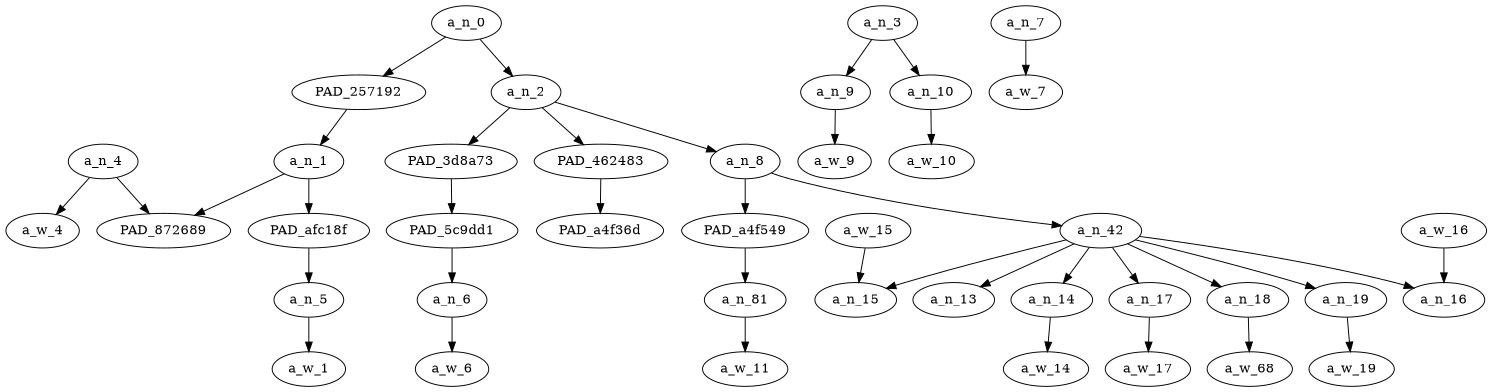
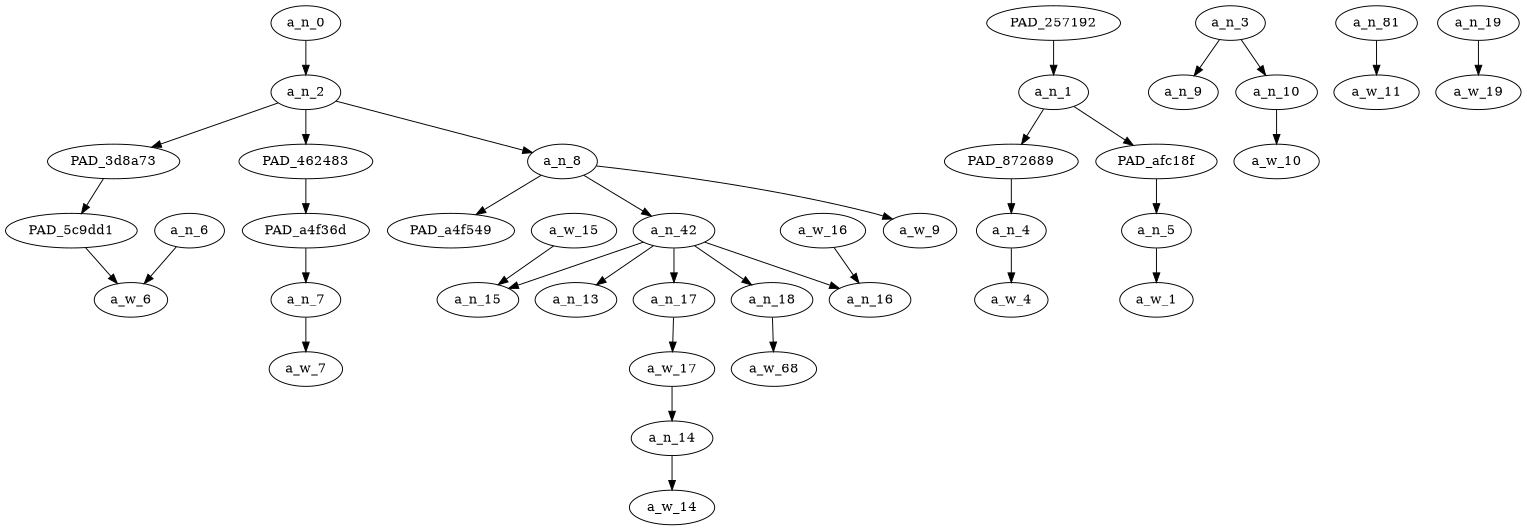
  strict digraph {
    fontname="DejaVu Serif"
    node [div_dir=-1 fontname="DejaVu Serif" index=0 level=1 text_span="[4]" value=0.03346700]
    edge [fontname="DejaVu Serif"]
    a_n_0 [level=5 text_span="[0, 1, 2, 3, 4, 5, 6, 7, 8, 9, 10, 11, 12, 13]" value=1.00000001]
    n2 [label=PAD_257192 level=4 text_span="[0, 1, 2, 3]" value=0.56157329]
    a_n_2 [div_dir=1 index=1 level=4 text_span="[4, 5, 6, 7, 8, 9, 10, 11, 12, 13]" value=0.43833292]
    a_n_1 [level=3 text_span="[0, 1, 2, 3]" value=0.56157329]
    PAD_3d8a73 [div_dir=1 index=1 level=3]
    PAD_462483 [div_dir=1 index=2 level=3 text_span="[5]" value=0.03019861]
    a_n_8 [index=3 level=3 text_span="[6, 7, 8, 9, 10, 11, 12, 13]" value=0.37453364]
    PAD_872689 [div_dir=1 index=1 level=2 text_span="[2]" value=0.09060063]
    n9 [index=2 label=PAD_afc18f level=2 text_span="[3]" value=0.25060436]
    PAD_5c9dd1 [div_dir=1 index=3 level=2]
    n11 [div_dir=1 index=4 label=PAD_a4f36d level=2 text_span="[5]" value=0.03019861]
    PAD_a4f549 [index=5 level=2 text_span="[6]" value=0.03119797]
    n13 [index=6 label=a_n_42 level=2 text_span="[7, 8, 9, 10, 11, 12, 13]" value=0.34332051]
    a_n_4 [div_dir=1 index=2 text_span="[2]" value=0.09060063]
    a_n_5 [index=3 text_span="[3]" value=0.25060436]
    a_n_3 [level=2 text_span="[0, 1]" value=0.22016561]
    a_n_9 [text_span="[0]" value=0.08118907]
    a_n_10 [div_dir=1 index=1 text_span="[1]" value=0.13894928]
    a_w_4 [div_dir=0 index=2 level=0 text_span="[2]" value=dr]
    n20 [div_dir=0 index=3 label=a_w_1 level=0 text_span="[3]" value=faggot]
    a_w_9 [div_dir=0 level=0 text_span="[0]" value=ayo]
    a_w_10 [div_dir=0 index=1 level=0 text_span="[1]" value=paging]
    a_n_6 [div_dir=1 index=4]
    a_n_7 [div_dir=1 index=5 text_span="[5]" value=0.03019861]
    n25 [index=6 label=a_n_81 text_span="[6]" value=0.03119797]
    a_n_13 [div_dir=1 index=7 text_span="[7]" value=0.03976268]
    a_n_14 [index=8 text_span="[8]" value=0.07366186]
    a_n_15 [div_dir=1 index=9 text_span="[9]" value=0.04412079]
    a_n_16 [index=10 text_span="[10]" value=0.04312801]
    a_n_17 [div_dir=1 index=11 text_span="[11]" value=0.04851195]
    a_n_18 [index=12 text_span="[12]" value=0.05230444]
    a_n_19 [div_dir=1 index=13 text_span="[13]" value=0.04182179]
    a_w_6 [div_dir=0 index=4 level=0 value=got]
    a_w_7 [div_dir=0 index=5 level=0 text_span="[5]" value=me]
    a_w_11 [div_dir=0 index=6 level=0 text_span="[6]" value=crying]
    a_w_14 [div_dir=0 index=8 level=0 text_span="[8]" value="😭1"]
    a_w_17 [div_dir=0 index=11 level=0 text_span="[11]" value="😭4"]
    n38 [div_dir=0 index=12 label=a_w_68 level=0 text_span="[12]" value="😭5"]
    a_w_19 [div_dir=0 index=13 level=0 text_span="[13]" value="😭6"]
    a_w_15 [div_dir=0 index=9 level=0 text_span="[9]" value="😭2"]
    a_w_16 [div_dir=0 index=10 level=0 text_span="[10]" value="😭3"]
-   a_n_0 -> n2
    a_n_0 -> a_n_2
    n2 -> a_n_1
    a_n_2 -> PAD_3d8a73
    a_n_2 -> PAD_462483
    a_n_2 -> a_n_8
    a_n_1 -> PAD_872689
    a_n_1 -> n9
    PAD_3d8a73 -> PAD_5c9dd1
    PAD_462483 -> n11
    a_n_8 -> PAD_a4f549
    a_n_8 -> n13
-   a_n_4 -> PAD_872689
+   PAD_872689 -> a_n_4
    n9 -> a_n_5
-   PAD_5c9dd1 -> a_n_6
-   PAD_a4f549 -> n25
+   PAD_5c9dd1 -> a_w_6
+   n11 -> a_n_7
    n13 -> a_n_13
-   n13 -> a_n_14
+   a_w_17 -> a_n_14
    n13 -> a_n_15
    n13 -> a_n_16
    n13 -> a_n_17
    n13 -> a_n_18
-   n13 -> a_n_19
    a_n_4 -> a_w_4
    a_n_5 -> n20
    a_n_3 -> a_n_9
    a_n_3 -> a_n_10
-   a_n_9 -> a_w_9
+   a_n_8 -> a_w_9
    a_n_10 -> a_w_10
    a_n_6 -> a_w_6
    a_n_7 -> a_w_7
    n25 -> a_w_11
    a_n_14 -> a_w_14
    a_n_17 -> a_w_17
    a_n_18 -> n38
    a_n_19 -> a_w_19
    a_w_15 -> a_n_15
    a_w_16 -> a_n_16
  }
